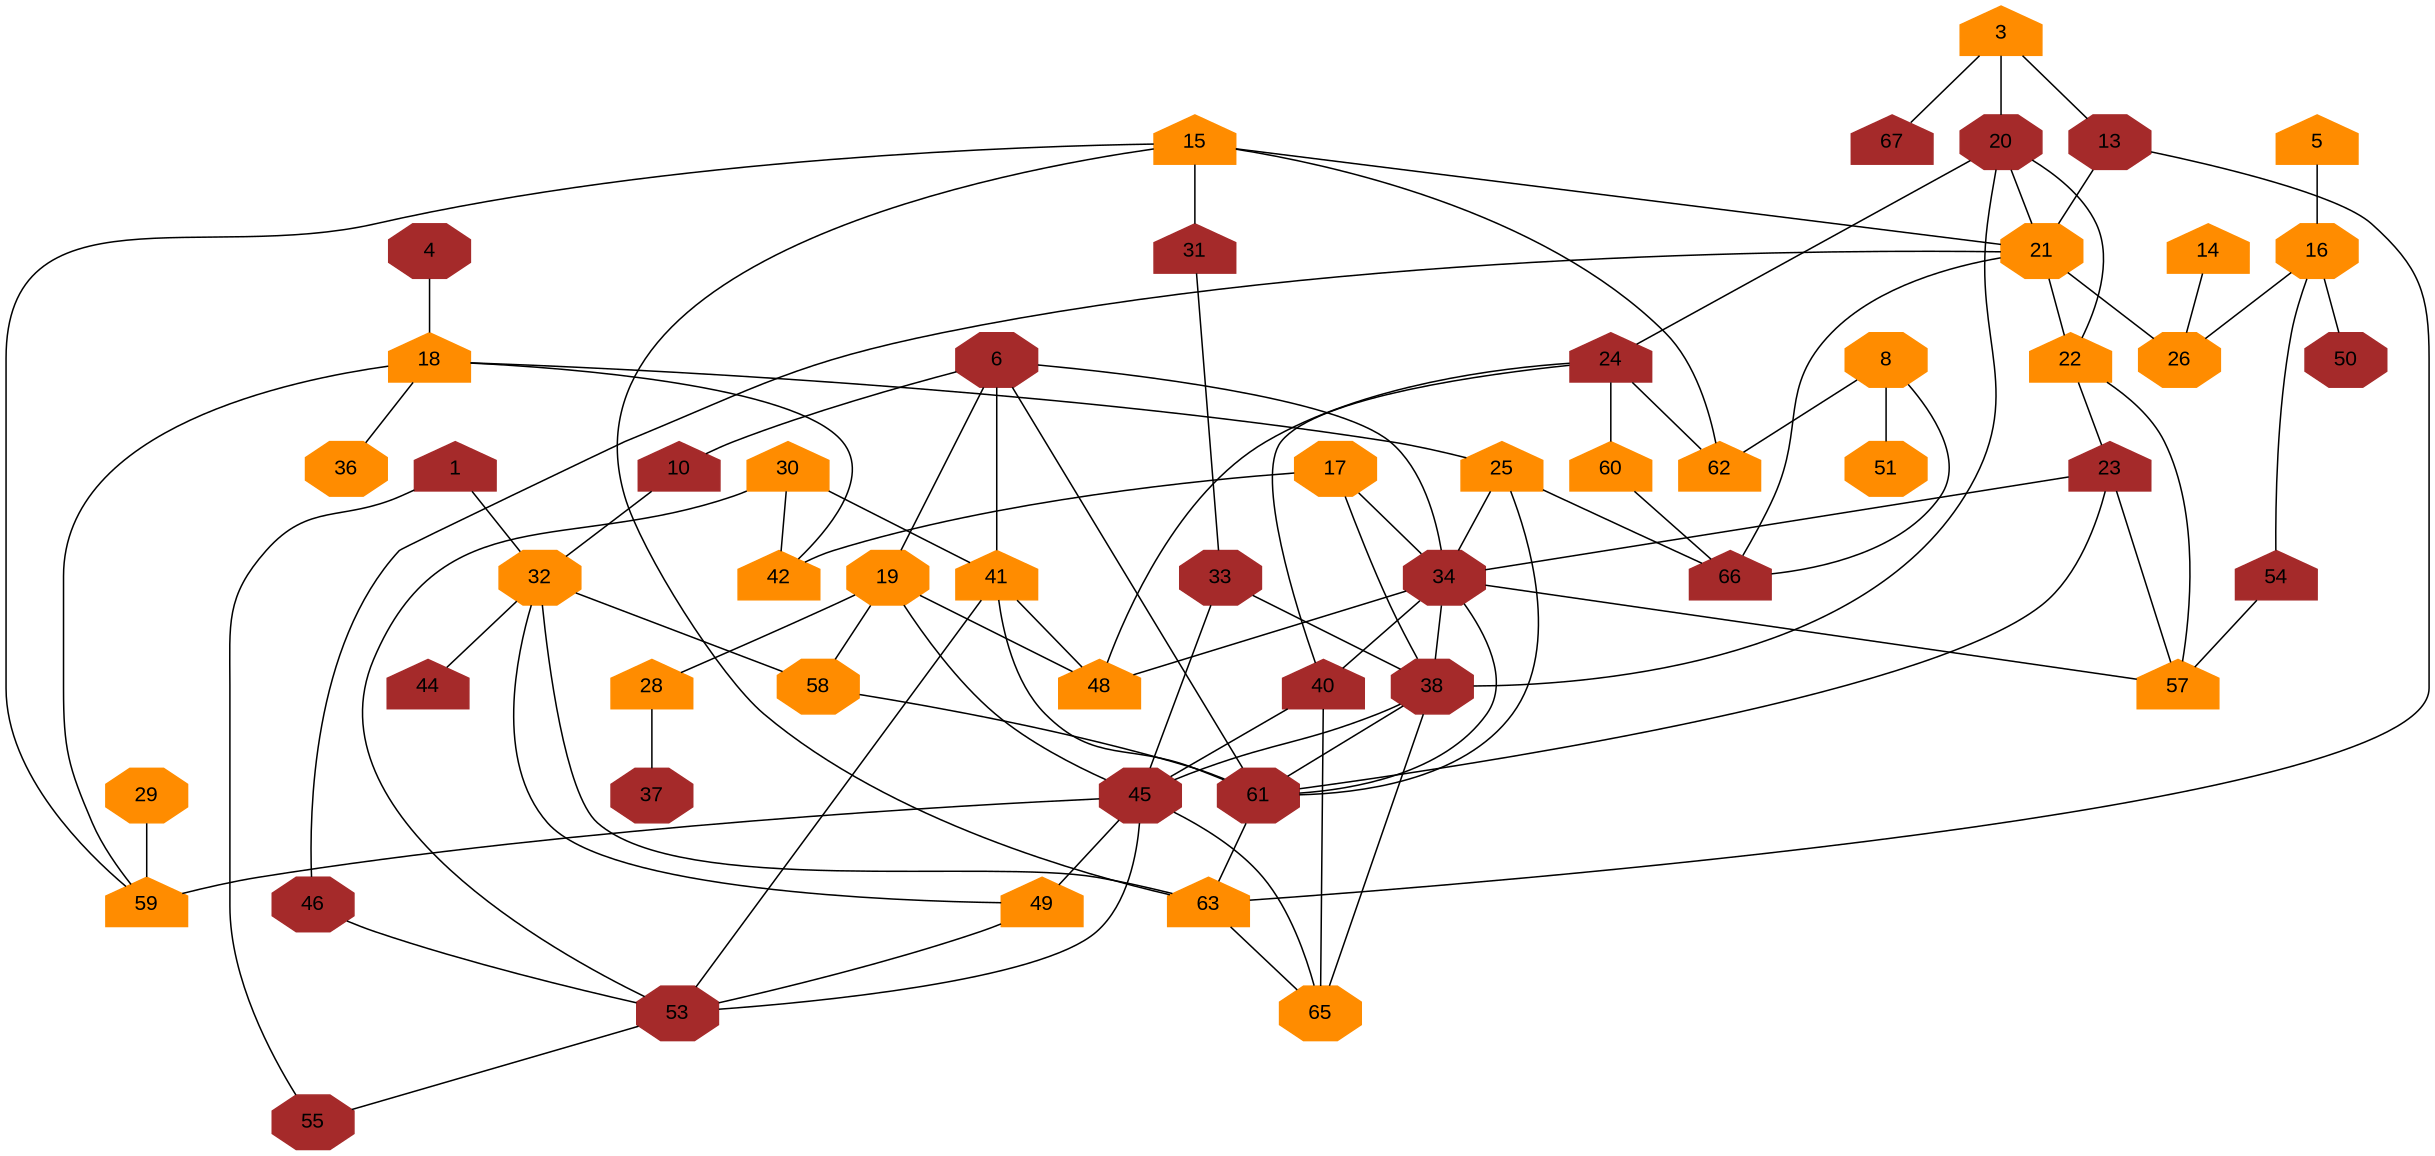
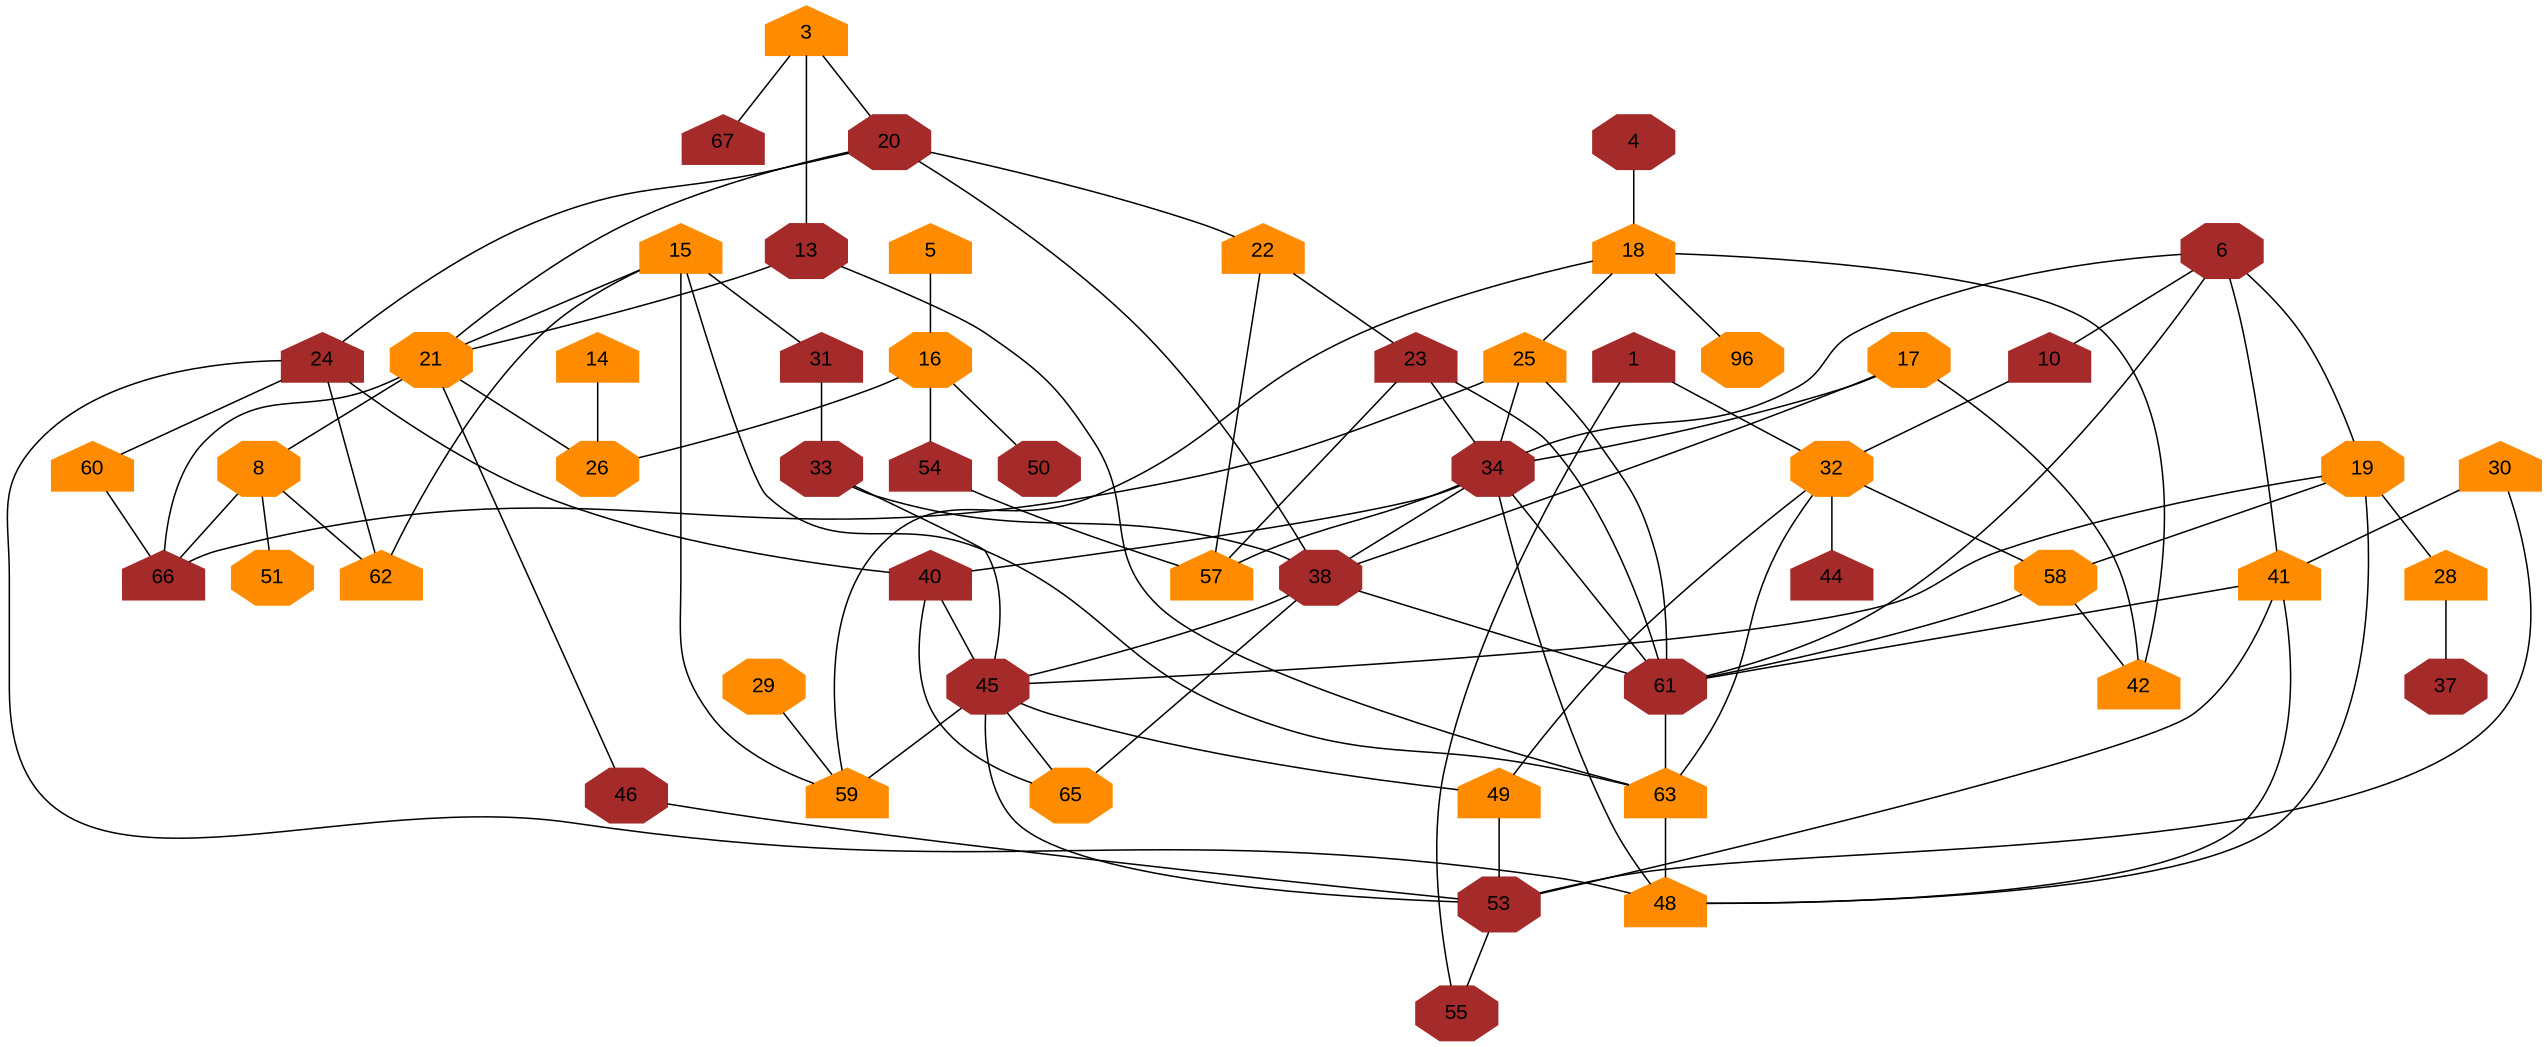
  graph {
    fontname="Liberation Sans"
    node [color=darkorange fontname="Liberation Sans" shape=house style=filled]
    edge [fontname="Liberation Sans" weight=1.0]
    1 [color=brown]
    32 [shape=octagon]
    55 [color=brown shape=octagon]
    63
    58 [shape=octagon]
    44 [color=brown]
    49
    13 [color=brown shape=octagon]
    3
    20 [color=brown shape=octagon]
    67 [color=brown]
    21 [shape=octagon]
    38 [color=brown shape=octagon]
    22
    24 [color=brown]
    4 [color=brown shape=octagon]
    18
    42
    59
    25
-   36 [shape=octagon]
+   36 [shape=octagon label=96]
    16 [shape=octagon]
    5
    26 [shape=octagon]
    50 [color=brown shape=octagon]
    54 [color=brown]
    6 [color=brown shape=octagon]
    10 [color=brown]
    19 [shape=octagon]
    34 [color=brown shape=octagon]
    41
    61 [color=brown shape=octagon]
    28
    45 [color=brown shape=octagon]
    48
    57
    40 [color=brown]
    53 [color=brown shape=octagon]
    8 [shape=octagon]
    51 [shape=octagon]
    62
    66 [color=brown]
    46 [color=brown shape=octagon]
    65 [shape=octagon]
    14
    15
    31 [color=brown]
    33 [color=brown shape=octagon]
    17 [shape=octagon]
    37 [color=brown shape=octagon]
    23 [color=brown]
    n52 [label=60]
    29 [shape=octagon]
    30
    1 -- 32
    1 -- 55
    32 -- 63
    32 -- 58
    32 -- 44
    32 -- 49
-   63 -- 65
+   63 -- 48
    58 -- 61
    49 -- 53
    13 -- 63
    13 -- 21
    3 -- 13
    3 -- 20
    3 -- 67
    20 -- 21
    20 -- 38
    20 -- 22
    20 -- 24
-   21 -- 22
+   21 -- 8
    21 -- 26
    21 -- 66
    21 -- 46
    38 -- 61
    38 -- 45
    38 -- 65
    22 -- 57
    22 -- 23
    24 -- 48
    24 -- 40
    24 -- 62
    24 -- n52
    4 -- 18
    18 -- 42
    18 -- 59
    18 -- 25
    18 -- 36
    25 -- 34
    25 -- 61
    25 -- 66
    16 -- 26
    16 -- 50
    16 -- 54
    5 -- 16
    54 -- 57
    6 -- 10
    6 -- 19
    6 -- 34
    6 -- 41
    6 -- 61
    10 -- 32
    19 -- 58
    19 -- 28
    19 -- 45
    19 -- 48
    34 -- 38 [weight=2.0]
    34 -- 61
    34 -- 48
    34 -- 57
    34 -- 40
    41 -- 61
    41 -- 48
    41 -- 53
    61 -- 63
    28 -- 37
    45 -- 49
    45 -- 59 [weight=2.0]
    45 -- 53
    45 -- 65
    40 -- 45
    40 -- 65
    53 -- 55
    8 -- 51
    8 -- 62
    8 -- 66
    46 -- 53
    14 -- 26
    15 -- 63
    15 -- 21
    15 -- 59
    15 -- 62
    15 -- 31
    31 -- 33
    33 -- 38
    33 -- 45 [weight=2.0]
    17 -- 38
    17 -- 42
    17 -- 34
    23 -- 34 [weight=2.0]
    23 -- 61
    23 -- 57
    n52 -- 66
    29 -- 59
-   30 -- 42
+   58 -- 42
    30 -- 41
    30 -- 53
  }
